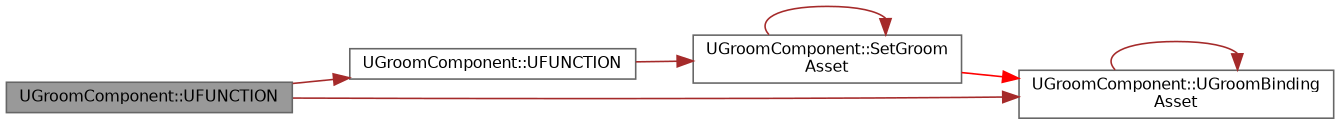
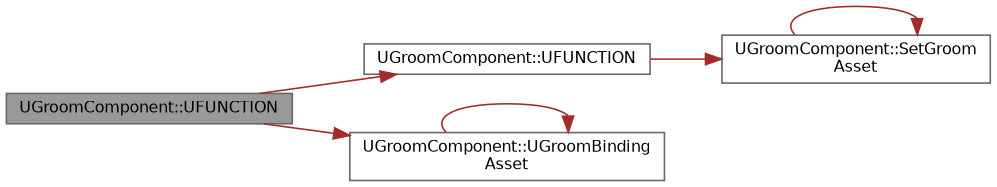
  digraph {
    rankdir=LR
    node [color=grey40 fillcolor=white fontname=Helvetica fontsize=10 shape=box style=filled]
    edge [color=brown fontname=Helvetica fontsize=10 labelfontname=Helvetica labelfontsize=10 style=solid]
    n1 [color=gray40 fillcolor=grey60 fontcolor=black height=0.2 label="UGroomComponent::UFUNCTION" width=0.4]
    n2 [height=0.2 label="UGroomComponent::UFUNCTION" width=0.4]
    n3 [height=0.2 label="UGroomComponent::UGroomBinding\lAsset" width=0.4]
    n4 [height=0.2 label="UGroomComponent::SetGroom\lAsset" width=0.4]
    n1 -> n2
    n1 -> n3
    n2 -> n4
    n3 -> n3
-   n4 -> n3 [color=red]
    n4 -> n4
  }
